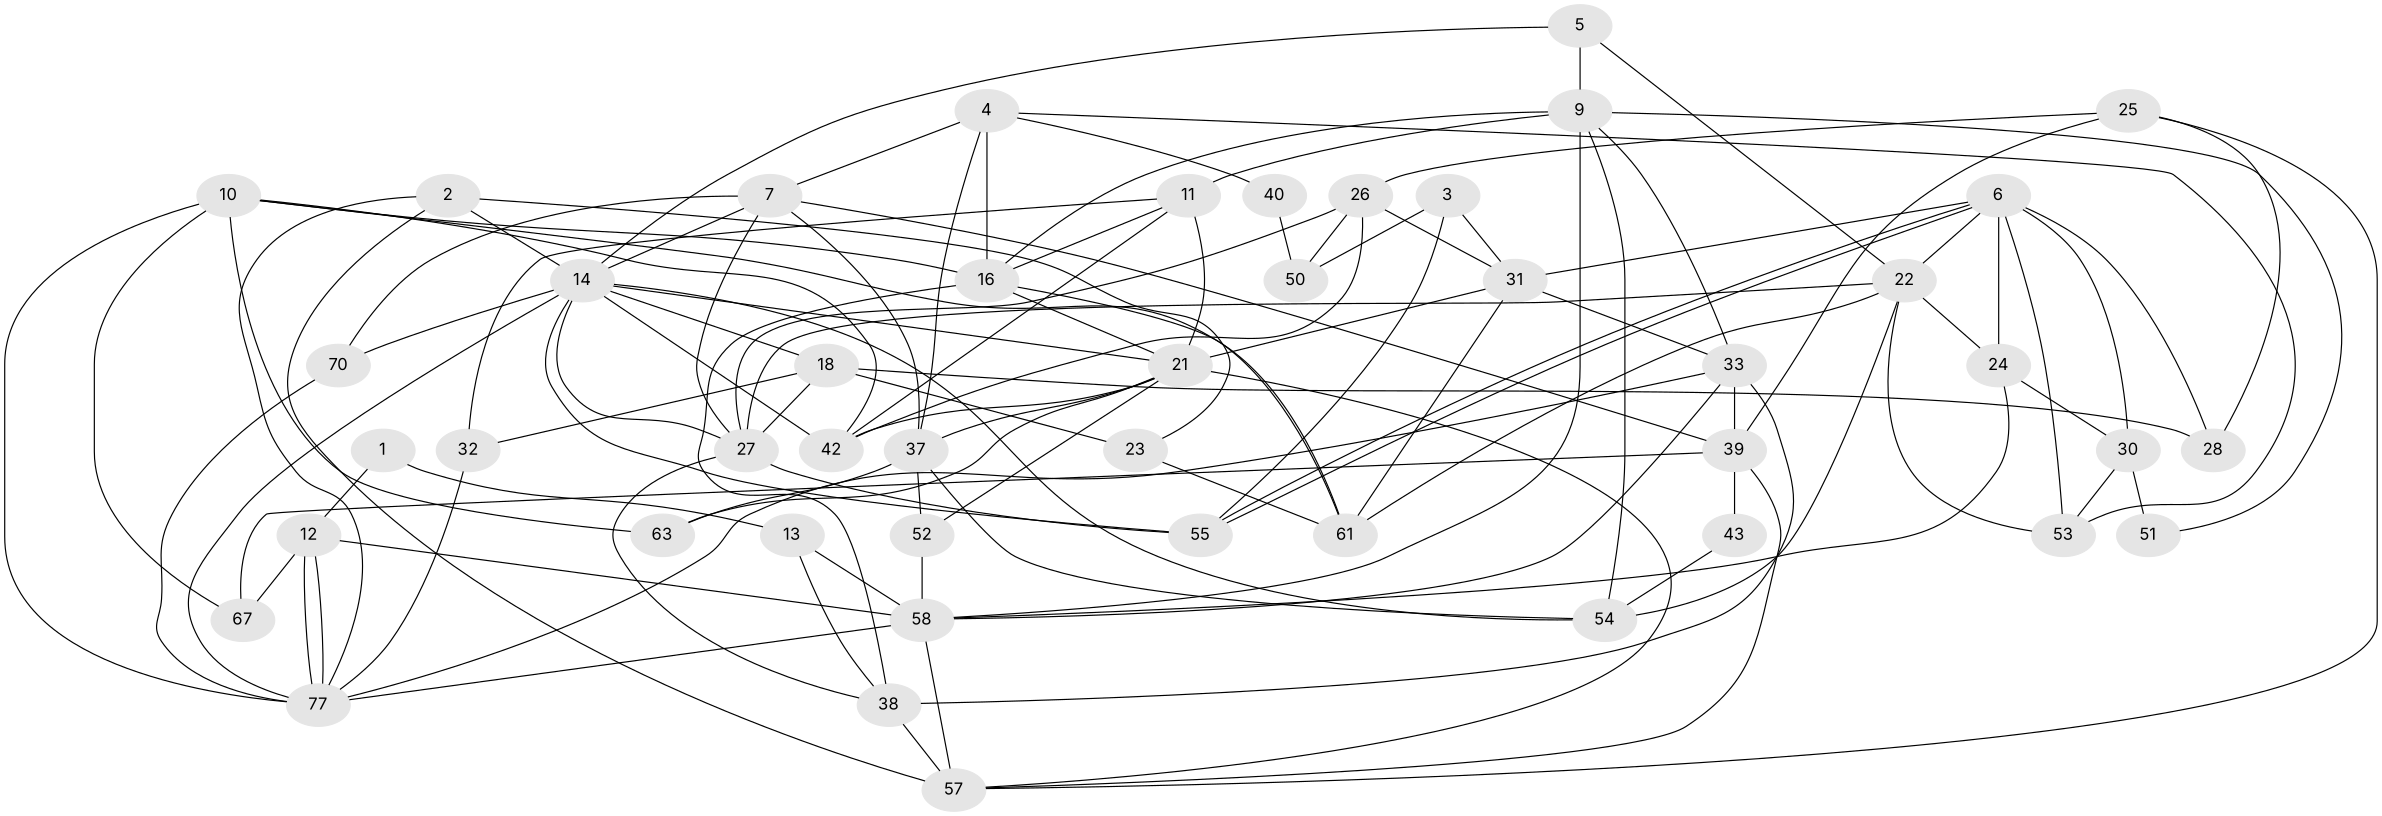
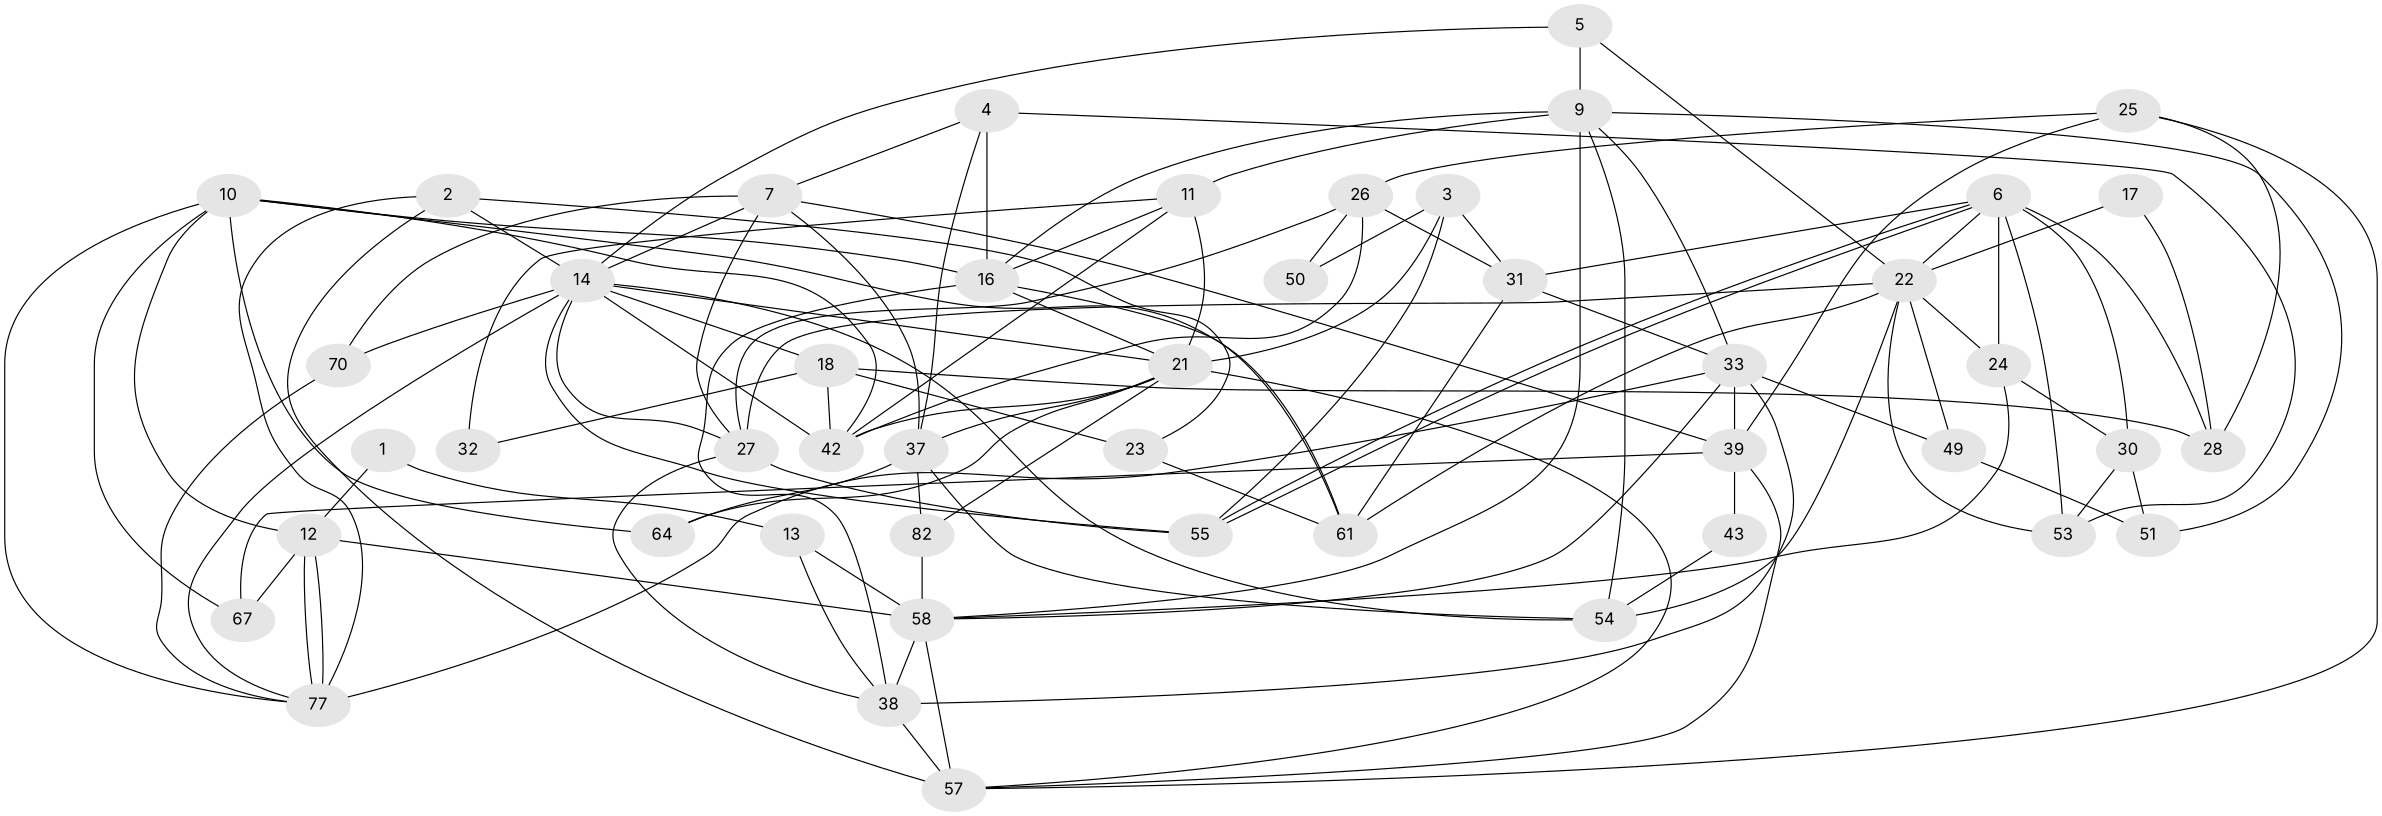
  graph {
    fontname=Inter
    node [color=gray90 fontname=Inter style=filled]
    edge [fontname=Inter]
    12 [super="+46"]
    77 [super="+78"]
    58 [super="+59"]
    67
    1
    13
    38 [super="+66"]
    14 [super="+29"]
    21 [super="+73"]
    55
    27 [super="+48"]
    70
    54 [super="+64"]
    42 [super="+60"]
    18 [super="+20"]
    2
    23
    57 [super="+75"]
    61 [super="+68"]
    3 [super="+69"]
    31 [super="+34"]
    50
    37 [super="+74"]
-   63
-   52
+   63 [label=64]
+   52 [label=82]
    33 [super="+36"]
    4 [super="+15"]
    7 [super="+45"]
    16 [super="+76"]
-   40
    53
    39 [super="+65"]
    5 [super="+8"]
    9 [super="+19"]
    22 [super="+72"]
    11 [super="+35"]
    51
    24 [super="+41"]
+   49
    6 [super="+47"]
    28 [super="+62"]
    30 [super="+56"]
    43
    32 [super="+79"]
    10 [super="+71"]
+   17
    26 [super="+44"]
    25
    12 -- 77
    12 -- 77
    12 -- 58
    12 -- 67
-   58 -- 77
+   58 -- 38
    1 -- 12
    1 -- 13
    13 -- 58
    13 -- 38
    38 -- 57 [weight=2]
    14 -- 77
    14 -- 21
    14 -- 55
    14 -- 27
    14 -- 70
    14 -- 54
    14 -- 42 [weight=2]
    14 -- 18
    21 -- 42
    21 -- 57
    21 -- 37
    21 -- 63
    21 -- 52
    27 -- 38
    27 -- 55
    70 -- 77
-   18 -- 27
+   18 -- 42
    18 -- 23
    18 -- 28
    18 -- 32
    2 -- 77
    2 -- 14
    2 -- 23
    2 -- 57
    23 -- 61
    57 -- 58
-   31 -- 21
+   3 -- 21
    3 -- 55
    3 -- 31
    3 -- 50
    31 -- 61
    31 -- 33 [weight=2]
    37 -- 54
    37 -- 63
    37 -- 52
    52 -- 58
    33 -- 77
    33 -- 58
    33 -- 38
    33 -- 39
+   33 -- 49
    4 -- 37
    4 -- 7
    4 -- 16
-   4 -- 40
    4 -- 53
    7 -- 14
    7 -- 27
    7 -- 70
    7 -- 37
    7 -- 39
    16 -- 38
    16 -- 21
    16 -- 61
-   40 -- 50
    39 -- 67
    39 -- 57
    39 -- 43
    5 -- 14
    5 -- 9 [weight=2]
    5 -- 22
    9 -- 58
    9 -- 54
    9 -- 33
    9 -- 16
    9 -- 11 [weight=2]
    9 -- 51
    22 -- 27
    22 -- 54
    22 -- 61 [weight=2]
    22 -- 53
    22 -- 24
+   22 -- 49
    11 -- 21
    11 -- 42
    11 -- 16
    11 -- 32
    24 -- 58
    24 -- 30
+   49 -- 51
    6 -- 55
    6 -- 55
    6 -- 31
    6 -- 53
    6 -- 22
    6 -- 24
    6 -- 28 [weight=2]
    6 -- 30
    30 -- 53
    30 -- 51
    43 -- 54
-   32 -- 77
+   10 -- 12
    10 -- 77
    10 -- 67
    10 -- 42
    10 -- 61
    10 -- 63
    10 -- 16
+   17 -- 22
+   17 -- 28
    26 -- 27
    26 -- 42
    26 -- 31
    26 -- 50
    25 -- 57
    25 -- 39
    25 -- 28
    25 -- 26
  }
